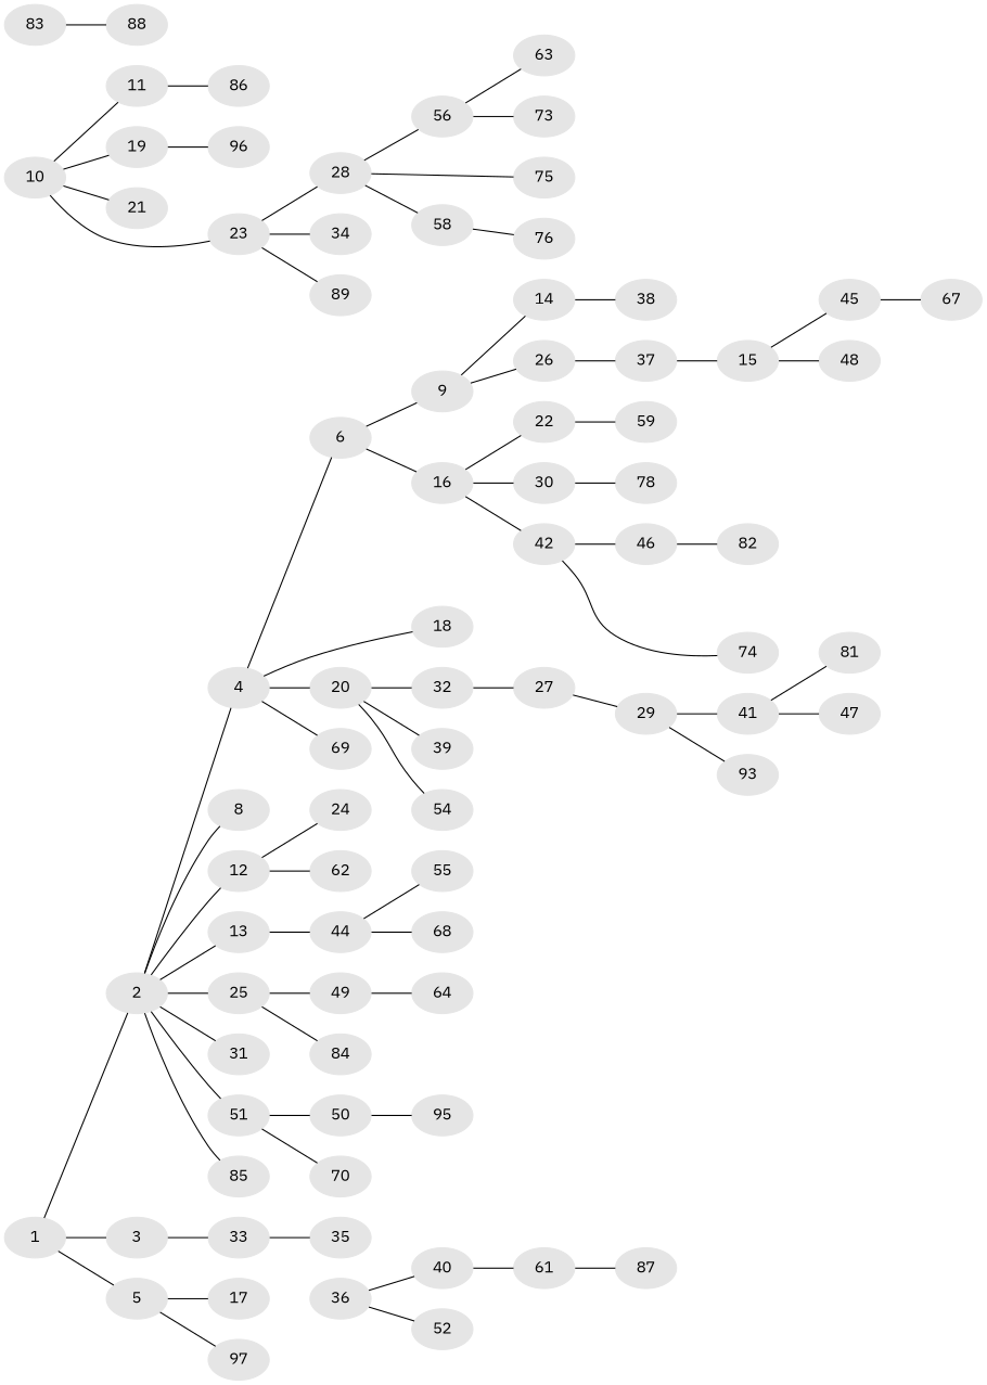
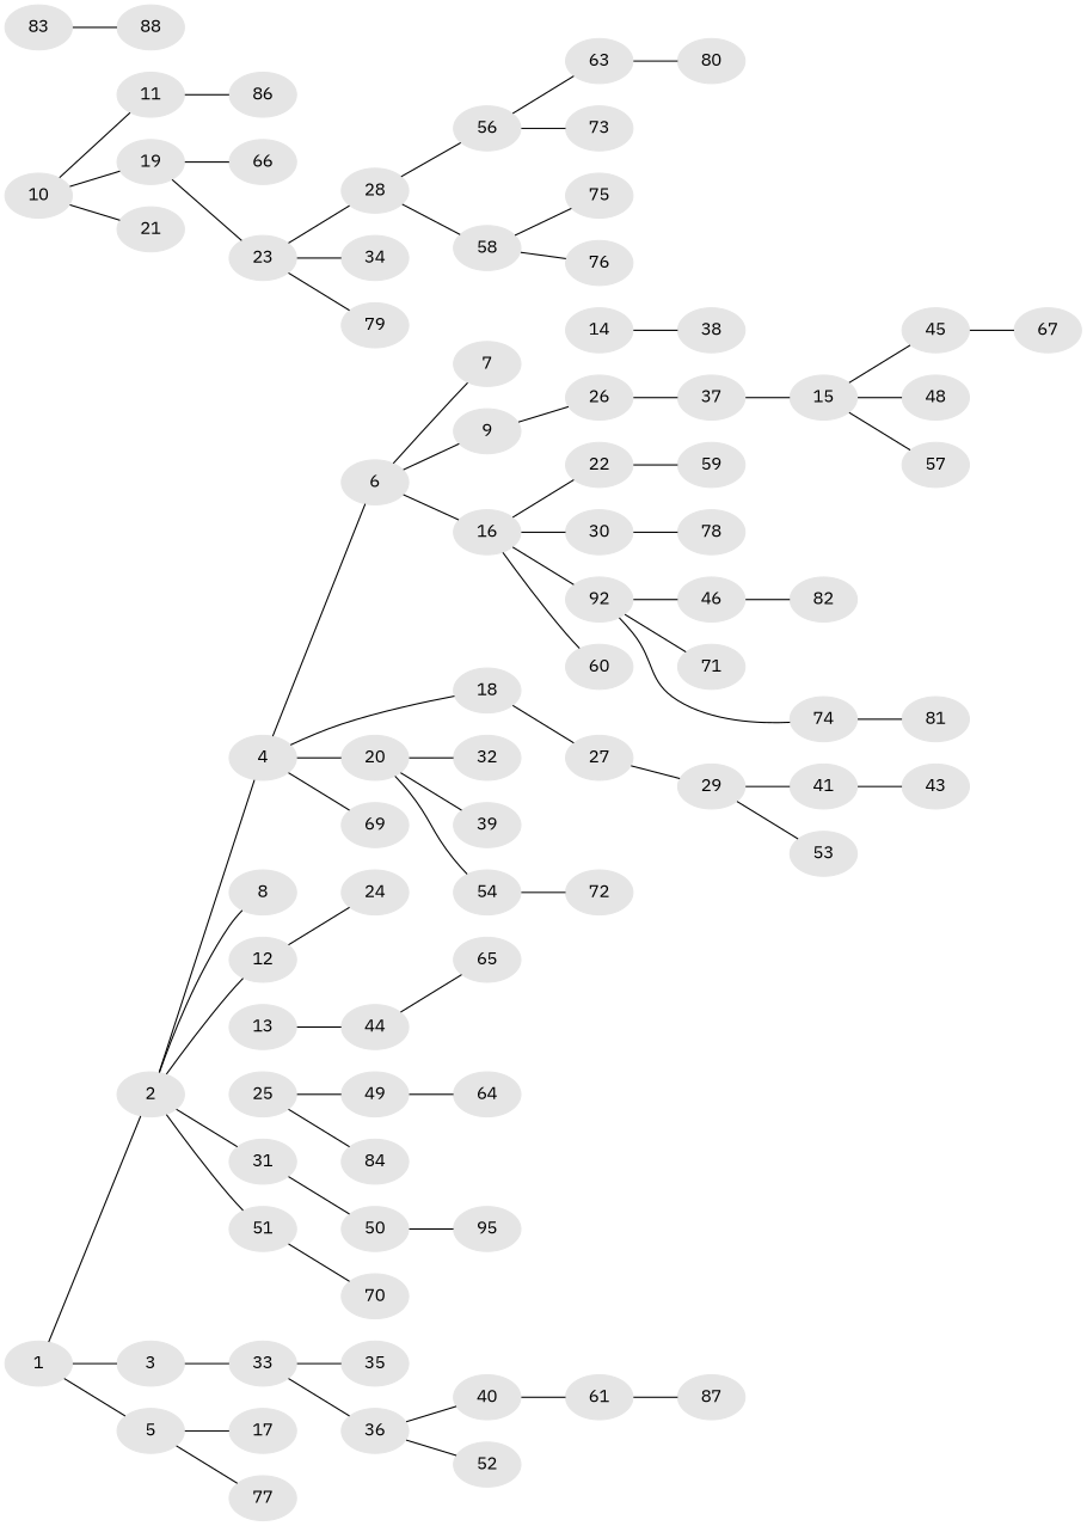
  graph {
    fontname="IBM Plex Sans"
    rankdir=LR
    node [color=gray90 fontname="IBM Plex Sans" style=filled]
    edge [fontname="IBM Plex Sans"]
    1
    2
    3
    5
    4
    8
    12
    13
    25
    31
    51
-   85
    33
    17
-   77 [label=97]
+   77
    6
    18
    20
    69
    24
-   62
    44
    49
    84
    50
    70
    35
    36
+   7
    9
    16
    27
    32
    39
    54
    14
    26
    22
    30
-   42
+   42 [label=92]
+   60
    10
    11
    19
    21
    38
    37
    86
    23
-   66 [label=96]
-   65 [label=55]
-   68
+   66
+   65
    15
    45
    48
+   57
    67
    59
    78
    46
+   71
    74
    29
    28
    34
-   79 [label=89]
+   79
+   72
    56
    58
    64
    41
-   53 [label=93]
+   53
    63
    73
    75
    76
-   47
+   47 [label=43]
    n78 [label=95]
    40
    52
    61
    87
    82
    81
+   80
    83
    88
    1 -- 2
    1 -- 3
    1 -- 5
    2 -- 4
    2 -- 8
    2 -- 12
-   2 -- 13
-   2 -- 25
    2 -- 31
    2 -- 51
-   2 -- 85
    3 -- 33
    5 -- 17
    5 -- 77
    4 -- 6
    4 -- 18
    4 -- 20
    4 -- 69
    12 -- 24
-   12 -- 62
    13 -- 44
    25 -- 49
    25 -- 84
-   51 -- 50
+   31 -- 50
    51 -- 70
    33 -- 35
+   33 -- 36
+   6 -- 7
    6 -- 9
    6 -- 16
-   32 -- 27
+   18 -- 27
    20 -- 32
    20 -- 39
    20 -- 54
    44 -- 65
-   44 -- 68
    49 -- 64
    50 -- n78
    36 -- 40
    36 -- 52
-   9 -- 14
    9 -- 26
    16 -- 22
    16 -- 30
    16 -- 42
+   16 -- 60
    27 -- 29
+   54 -- 72
    14 -- 38
    26 -- 37
    22 -- 59
    30 -- 78
    42 -- 46
+   42 -- 71
    42 -- 74
    10 -- 11
    10 -- 19
    10 -- 21
    11 -- 86
-   10 -- 23
+   19 -- 23
    19 -- 66
    37 -- 15
    23 -- 28
    23 -- 34
    23 -- 79
    15 -- 45
    15 -- 48
+   15 -- 57
    45 -- 67
    46 -- 82
-   41 -- 81
+   74 -- 81
    29 -- 41
    29 -- 53
    28 -- 56
    28 -- 58
    56 -- 63
    56 -- 73
-   28 -- 75
+   58 -- 75
    58 -- 76
    41 -- 47
+   63 -- 80
    40 -- 61
    61 -- 87
    83 -- 88
  }
